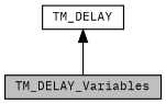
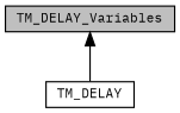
  digraph {
    rankdir=TB
    fontname="IBM Plex Mono"
    node [color=black fontname="IBM Plex Mono" fontsize=10 shape=record style=filled]
    n1 [fillcolor=white height=0.2 label=TM_DELAY width=0.4]
    n2 [fillcolor=grey75 fontcolor=black height=0.2 label=TM_DELAY_Variables width=0.4]
-   n1 -> n2 [dir=back fontname="IBM Plex Mono" fontsize=10 labelfontname=Helvetica labelfontsize=10 shape=plaintext style=solid]
+   n2 -> n1 [dir=back fontname="IBM Plex Mono" fontsize=10 labelfontname=Helvetica labelfontsize=10 shape=plaintext style=solid]
  }
